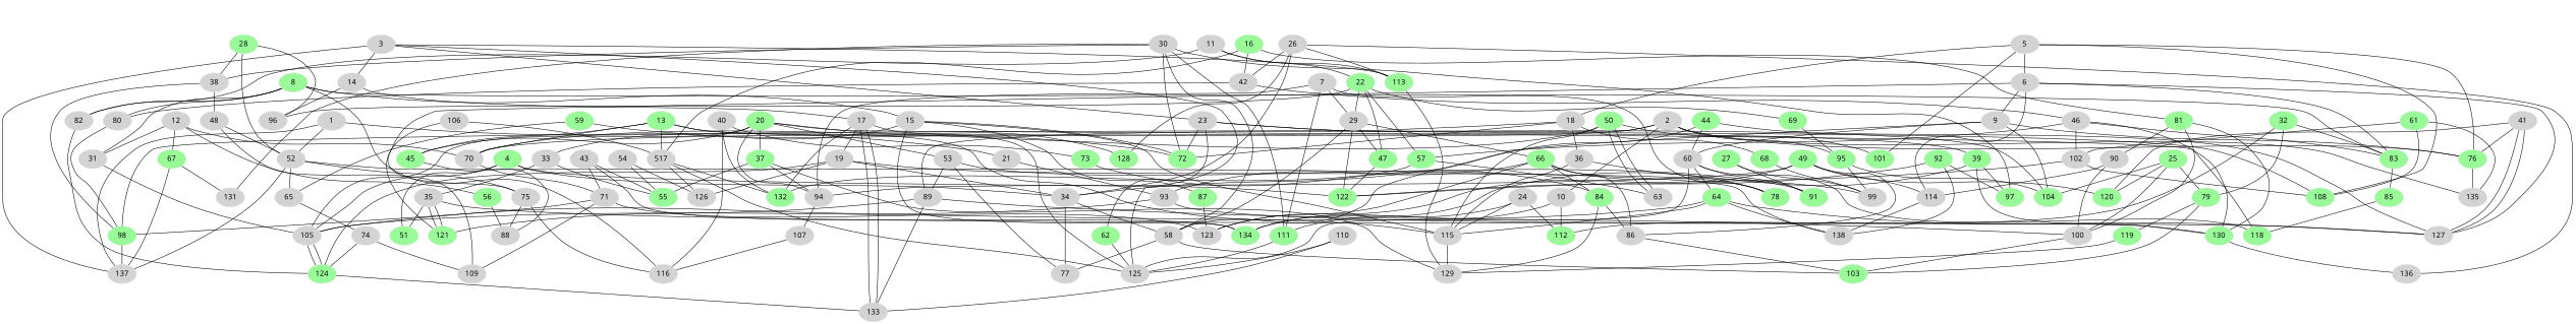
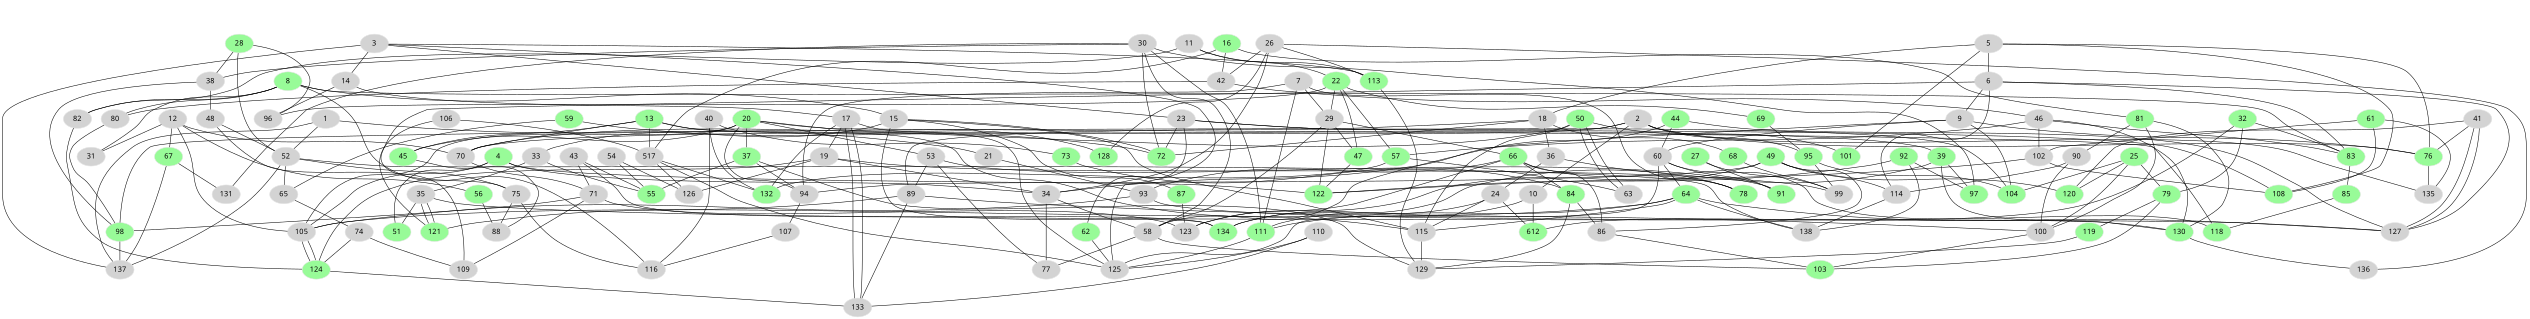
  graph {
    fontname="Noto Sans"
    node [color=gray90 fillcolor=lightgrey fontname="Noto Sans" style=filled]
    edge [fontname="Noto Sans"]
    1
    21
    52
    137
    93
    75
    65
    138
    2
    10
    70
    76 [fillcolor=palegreen]
    89
    95 [fillcolor=palegreen]
    135
    111 [fillcolor=palegreen]
-   112 [fillcolor=palegreen]
+   112 [fillcolor=palegreen label=612]
    71
    133
    100
    121 [fillcolor=palegreen]
    104 [fillcolor=palegreen]
    99
    3
    14
    23
    113 [fillcolor=palegreen]
    125
    17
    96
    108 [fillcolor=palegreen]
    72 [fillcolor=palegreen]
    62 [fillcolor=palegreen]
    129
    4 [fillcolor=palegreen]
    34
    51 [fillcolor=palegreen]
    105
    122 [fillcolor=palegreen]
    58
    77
    124 [fillcolor=palegreen]
    5
    6
    18
    101 [fillcolor=palegreen]
    9
    83 [fillcolor=palegreen]
    114
    127
    36
    68 [fillcolor=palegreen]
    98 [fillcolor=palegreen]
    60
    116
    88
    85 [fillcolor=palegreen]
    7
    29
    78 [fillcolor=palegreen]
    94
    47 [fillcolor=palegreen]
    66 [fillcolor=palegreen]
    107
    8 [fillcolor=palegreen]
    15
    31
    80
    82
    115
    33
    87 [fillcolor=palegreen]
    134 [fillcolor=palegreen]
    118 [fillcolor=palegreen]
    91 [fillcolor=palegreen]
    64 [fillcolor=palegreen]
    11
    22 [fillcolor=palegreen]
    57 [fillcolor=palegreen]
    69 [fillcolor=palegreen]
    12
    56 [fillcolor=palegreen]
    67 [fillcolor=palegreen]
    131
    13 [fillcolor=palegreen]
    39 [fillcolor=palegreen]
    45 [fillcolor=palegreen]
    n88 [label=517]
    97 [fillcolor=palegreen]
    130 [fillcolor=palegreen]
    132 [fillcolor=palegreen]
    126
    19
    35
    55 [fillcolor=palegreen]
    123
    16 [fillcolor=palegreen]
    42
    81 [fillcolor=palegreen]
    46
    90
    20 [fillcolor=palegreen]
    37 [fillcolor=palegreen]
    53
    128 [fillcolor=palegreen]
    49 [fillcolor=palegreen]
    120 [fillcolor=palegreen]
    86
    63
    24
    25 [fillcolor=palegreen]
    79 [fillcolor=palegreen]
    103 [fillcolor=palegreen]
    119 [fillcolor=palegreen]
    26
    136
    27 [fillcolor=palegreen]
    28 [fillcolor=palegreen]
    38
    48
    84 [fillcolor=palegreen]
    30
    32 [fillcolor=palegreen]
    109
    40
    73 [fillcolor=palegreen]
    41
    102
    43
    44 [fillcolor=palegreen]
    50 [fillcolor=palegreen]
    74
    54
    59 [fillcolor=palegreen]
    61 [fillcolor=palegreen]
    92 [fillcolor=palegreen]
    106
    110
    1 -- 21
    1 -- 52
    1 -- 137
    21 -- 93
    52 -- 137
    52 -- 75
    52 -- 65
    52 -- 138
    93 -- 105
    93 -- 130
    75 -- 116
    75 -- 88
    65 -- 74
    2 -- 10
    2 -- 70
    2 -- 76
    2 -- 89
    2 -- 95
    2 -- 135
    10 -- 111
    10 -- 112
    70 -- 71
    76 -- 135
    89 -- 133
    89 -- 100
    89 -- 121
    95 -- 104
    95 -- 99
    111 -- 125
    71 -- 98
    71 -- 123
    71 -- 109
    100 -- 103
    3 -- 137
    3 -- 14
    3 -- 23
    3 -- 113
    3 -- 125
    14 -- 17
    14 -- 96
    23 -- 104
    23 -- 108
    23 -- 72
    23 -- 62
    113 -- 129
    17 -- 133
    17 -- 133
    17 -- 125
    17 -- 132
    17 -- 19
    62 -- 125
    4 -- 34
    4 -- 51
    4 -- 105
    4 -- 122
    34 -- 58
    34 -- 77
    105 -- 124
    105 -- 124
    58 -- 77
    58 -- 103
    124 -- 133
    5 -- 76
    5 -- 108
    5 -- 6
    5 -- 18
    5 -- 101
    6 -- 75
    6 -- 9
    6 -- 83
    6 -- 114
    6 -- 127
    18 -- 72
    18 -- 36
    18 -- 68
    18 -- 98
    9 -- 76
    9 -- 104
    9 -- 34
    9 -- 60
    83 -- 85
    114 -- 138
    36 -- 78
-   36 -- 115
+   36 -- 24
    68 -- 99
    98 -- 137
    60 -- 125
    60 -- 118
    60 -- 91
    60 -- 64
    85 -- 118
    7 -- 111
    7 -- 29
    7 -- 78
    7 -- 94
    29 -- 122
    29 -- 58
    29 -- 47
    29 -- 66
    94 -- 107
    47 -- 122
    66 -- 93
    66 -- 78
    66 -- 123
    66 -- 86
    66 -- 84
    107 -- 116
    8 -- 83
    8 -- 116
    8 -- 15
    8 -- 31
    8 -- 80
    8 -- 82
    15 -- 72
    15 -- 115
    15 -- 33
    15 -- 87
    15 -- 134
    80 -- 98
    82 -- 124
    115 -- 129
    33 -- 35
    33 -- 55
    87 -- 123
    64 -- 138
+   64 -- 111
    64 -- 105
    64 -- 127
    64 -- 115
    11 -- 113
    11 -- 82
    11 -- 22
    22 -- 96
    22 -- 29
    22 -- 47
    22 -- 57
    22 -- 69
    57 -- 132
    57 -- 63
    69 -- 95
    12 -- 70
-   31 -- 105
+   12 -- 105
    12 -- 31
    12 -- 56
    12 -- 67
    56 -- 88
    67 -- 137
    67 -- 131
    13 -- 70
    13 -- 115
    13 -- 39
    13 -- 45
    13 -- n88
    39 -- 134
    39 -- 97
    39 -- 130
    45 -- 88
    n88 -- 125
    n88 -- 132
    n88 -- 126
    130 -- 136
    19 -- 99
    19 -- 34
    19 -- 124
    19 -- 126
    35 -- 121
    35 -- 121
    35 -- 51
    35 -- 127
    16 -- n88
    16 -- 42
    16 -- 81
    42 -- 80
    42 -- 46
    81 -- 100
    81 -- 130
    81 -- 90
    46 -- 83
    46 -- 57
    46 -- 130
    46 -- 102
    90 -- 100
    90 -- 114
    20 -- 105
    20 -- 94
    20 -- 118
    20 -- 45
    20 -- 37
    20 -- 53
    20 -- 128
    37 -- 129
    37 -- 94
    37 -- 55
    53 -- 89
    53 -- 77
    53 -- 91
    49 -- 114
    49 -- 94
    49 -- 123
    49 -- 120
    49 -- 86
    86 -- 103
    24 -- 112
    24 -- 115
    24 -- 134
    25 -- 100
    25 -- 104
    25 -- 120
    25 -- 79
    79 -- 103
    79 -- 119
    119 -- 129
    26 -- 113
    26 -- 34
    26 -- 42
    26 -- 128
    26 -- 136
    27 -- 99
    27 -- 91
    28 -- 52
    28 -- 96
    28 -- 38
    38 -- 98
    38 -- 48
    48 -- 52
    48 -- 109
    84 -- 129
    84 -- 86
    30 -- 111
    30 -- 72
    30 -- 58
    30 -- 131
    30 -- 97
    30 -- 38
    32 -- 112
    32 -- 83
    32 -- 79
    40 -- 116
    40 -- 132
    40 -- 73
    73 -- 84
    41 -- 76
    41 -- 127
    41 -- 127
    41 -- 120
    102 -- 108
    102 -- 122
    43 -- 71
    43 -- 134
    43 -- 55
    44 -- 58
    44 -- 127
    44 -- 60
    50 -- 70
    50 -- 101
    50 -- 115
    50 -- 63
    50 -- 63
    74 -- 124
    74 -- 109
    54 -- 126
    54 -- 55
    59 -- 65
    59 -- 72
    61 -- 135
    61 -- 108
    61 -- 102
    92 -- 138
    92 -- 122
    92 -- 97
    106 -- 121
    106 -- n88
    110 -- 133
    110 -- 125
  }
